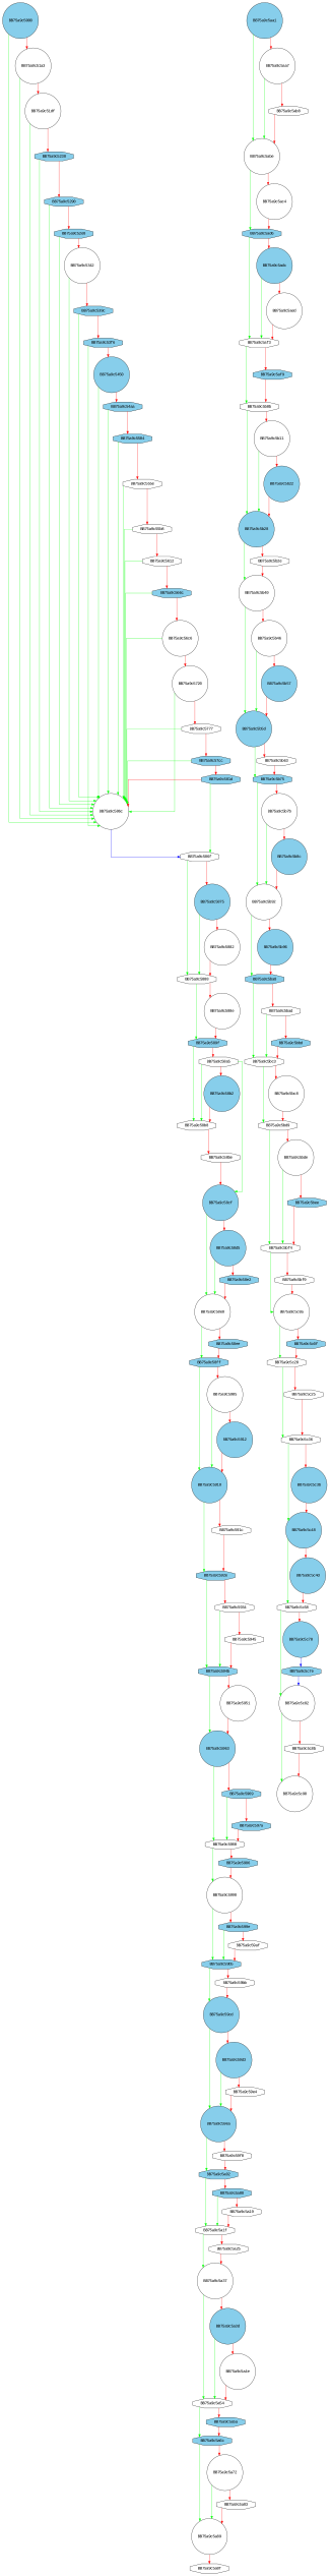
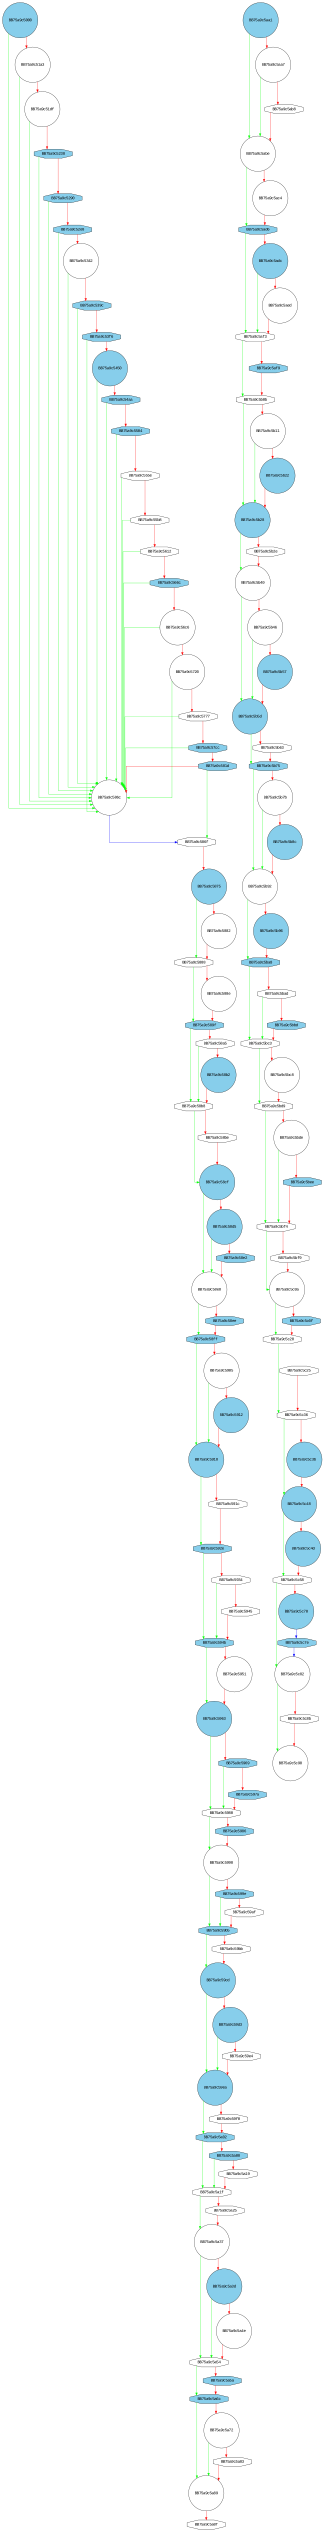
  digraph {
    fontname="Liberation Mono"
    splines=ortho
    node [fillcolor=white fontname="Liberation Mono" shape=octagon style=filled]
    edge [color=red fontname="Liberation Mono"]
    BB75a9c5000 [fillcolor=skyblue shape=circle]
    BB75a9c586c [shape=circle]
    BB75a9c51a3 [shape=circle]
    BB75a9c586f
    BB75a9c51df [shape=circle]
    BB75a9c5888
    BB75a9c5875 [fillcolor=skyblue shape=circle]
    BB75a9c5238 [fillcolor=skyblue]
    BB75a9c5290 [fillcolor=skyblue]
    BB75a9c52e8 [fillcolor=skyblue]
    BB75a9c5342 [shape=circle]
    BB75a9c539c [fillcolor=skyblue]
    BB75a9c53f6 [fillcolor=skyblue]
    BB75a9c5450 [fillcolor=skyblue shape=circle]
    BB75a9c54aa [fillcolor=skyblue]
    BB75a9c5504 [fillcolor=skyblue]
    BB75a9c555e
    BB75a9c55b8
    BB75a9c5612
    BB75a9c566c [fillcolor=skyblue]
    BB75a9c56c6 [shape=circle]
    BB75a9c5720 [shape=circle]
    BB75a9c5777
    BB75a9c57cc [fillcolor=skyblue]
    BB75a9c581d [fillcolor=skyblue]
    BB75a9c589f [fillcolor=skyblue]
    BB75a9c588e [shape=circle]
    BB75a9c5882 [shape=circle]
    BB75a9c58b8
    BB75a9c58a5
    BB75a9c58cf [fillcolor=skyblue shape=circle]
    BB75a9c58be
    BB75a9c58b2 [fillcolor=skyblue shape=circle]
    BB75a9c58e8 [shape=circle]
    BB75a9c58d5 [fillcolor=skyblue shape=circle]
    BB75a9c58ff [fillcolor=skyblue]
    BB75a9c58ee [fillcolor=skyblue]
    BB75a9c58e2 [fillcolor=skyblue]
    BB75a9c5918 [fillcolor=skyblue shape=circle]
    BB75a9c5905 [shape=circle]
    BB75a9c592e [fillcolor=skyblue]
    BB75a9c591c
    BB75a9c5912 [fillcolor=skyblue shape=circle]
    BB75a9c594b [fillcolor=skyblue]
    BB75a9c5934
    BB75a9c5963 [fillcolor=skyblue shape=circle]
    BB75a9c5951 [shape=circle]
    BB75a9c5945
    BB75a9c5980
    BB75a9c5969 [fillcolor=skyblue]
    BB75a9c5998 [shape=circle]
    BB75a9c5986 [fillcolor=skyblue]
    BB75a9c597a [fillcolor=skyblue]
    BB75a9c59b5 [fillcolor=skyblue]
    BB75a9c599e [fillcolor=skyblue]
    BB75a9c59cd [fillcolor=skyblue shape=circle]
    BB75a9c59bb
    BB75a9c59af
    BB75a9c59ea [fillcolor=skyblue shape=circle]
    BB75a9c59d3 [fillcolor=skyblue shape=circle]
    BB75a9c5a02 [fillcolor=skyblue]
    BB75a9c59f0
    BB75a9c59e4
    BB75a9c5a1f
    BB75a9c5a08 [fillcolor=skyblue]
    BB75a9c5a37 [shape=circle]
    BB75a9c5a25
    BB75a9c5a19
    BB75a9c5a54
    BB75a9c5a3d [fillcolor=skyblue shape=circle]
    BB75a9c5a6c [fillcolor=skyblue]
    BB75a9c5a5a [fillcolor=skyblue]
    BB75a9c5a4e [shape=circle]
    BB75a9c5a89 [shape=circle]
    BB75a9c5a72 [shape=circle]
    BB75a9c5a8f
    BB75a9c5a83
    BB75a9c5aa1 [fillcolor=skyblue shape=circle]
    BB75a9c5abe [shape=circle]
    BB75a9c5aa7 [shape=circle]
    BB75a9c5ad6 [fillcolor=skyblue]
    BB75a9c5ac4 [shape=circle]
    BB75a9c5ab8
    BB75a9c5af3
    BB75a9c5adc [fillcolor=skyblue shape=circle]
    BB75a9c5b0b
    BB75a9c5af9 [fillcolor=skyblue]
    BB75a9c5aed [shape=circle]
    BB75a9c5b28 [fillcolor=skyblue shape=circle]
    BB75a9c5b11 [shape=circle]
    BB75a9c5b40 [shape=circle]
    BB75a9c5b2e
    BB75a9c5b22 [fillcolor=skyblue shape=circle]
    BB75a9c5b5d [fillcolor=skyblue shape=circle]
    BB75a9c5b46 [shape=circle]
    BB75a9c5b75 [fillcolor=skyblue]
    BB75a9c5b63
    BB75a9c5b57 [fillcolor=skyblue shape=circle]
    BB75a9c5b92 [shape=circle]
    BB75a9c5b7b [shape=circle]
    BB75a9c5ba8 [fillcolor=skyblue]
    BB75a9c5b96 [fillcolor=skyblue shape=circle]
    BB75a9c5b8c [fillcolor=skyblue shape=circle]
    BB75a9c5bc3
    BB75a9c5bad
    BB75a9c5bd9
    BB75a9c5bc8 [shape=circle]
    BB75a9c5bbd [fillcolor=skyblue]
    BB75a9c5bf4
    BB75a9c5bde [shape=circle]
    BB75a9c5c0a [shape=circle]
    BB75a9c5bf9
    BB75a9c5bee [fillcolor=skyblue]
    BB75a9c5c20
    BB75a9c5c0f [fillcolor=skyblue]
    BB75a9c5c36
    BB75a9c5c25
    BB75a9c5c48 [fillcolor=skyblue shape=circle]
    BB75a9c5c3b [fillcolor=skyblue shape=circle]
    BB75a9c5c58
    BB75a9c5c4d [fillcolor=skyblue shape=circle]
    BB75a9c5c82 [shape=circle]
    BB75a9c5c70 [fillcolor=skyblue shape=circle]
    BB75a9c5c90 [shape=circle]
    BB75a9c5c8b
    BB75a9c5c7e [fillcolor=skyblue]
    BB75a9c5000 -> BB75a9c586c [color=green]
    BB75a9c5000 -> BB75a9c51a3
    BB75a9c586c -> BB75a9c586f [color=blue]
    BB75a9c51a3 -> BB75a9c586c [color=green]
    BB75a9c51a3 -> BB75a9c51df
-   BB75a9c586f -> BB75a9c5888 [color=green]
    BB75a9c586f -> BB75a9c5875
    BB75a9c51df -> BB75a9c586c [color=green]
    BB75a9c51df -> BB75a9c5238
    BB75a9c5888 -> BB75a9c589f [color=green]
    BB75a9c5888 -> BB75a9c588e
    BB75a9c5875 -> BB75a9c5888 [color=green]
    BB75a9c5875 -> BB75a9c5882
    BB75a9c5238 -> BB75a9c586c [color=green]
    BB75a9c5238 -> BB75a9c5290
    BB75a9c5290 -> BB75a9c586c [color=green]
    BB75a9c5290 -> BB75a9c52e8
    BB75a9c52e8 -> BB75a9c586c [color=green]
    BB75a9c52e8 -> BB75a9c5342
    BB75a9c5342 -> BB75a9c586c [color=green]
    BB75a9c5342 -> BB75a9c539c
    BB75a9c539c -> BB75a9c586c [color=green]
    BB75a9c539c -> BB75a9c53f6
    BB75a9c53f6 -> BB75a9c586c [color=green]
    BB75a9c53f6 -> BB75a9c5450
    BB75a9c5450 -> BB75a9c586c [color=green]
    BB75a9c5450 -> BB75a9c54aa
    BB75a9c54aa -> BB75a9c586c [color=green]
    BB75a9c54aa -> BB75a9c5504
    BB75a9c5504 -> BB75a9c586c [color=green]
    BB75a9c5504 -> BB75a9c555e
    BB75a9c555e -> BB75a9c586c [color=green]
    BB75a9c555e -> BB75a9c55b8
    BB75a9c55b8 -> BB75a9c586c [color=green]
    BB75a9c55b8 -> BB75a9c5612
    BB75a9c5612 -> BB75a9c586c [color=green]
    BB75a9c5612 -> BB75a9c566c
    BB75a9c566c -> BB75a9c586c [color=green]
    BB75a9c566c -> BB75a9c56c6
    BB75a9c56c6 -> BB75a9c586c [color=green]
    BB75a9c56c6 -> BB75a9c5720
    BB75a9c5720 -> BB75a9c586c [color=green]
    BB75a9c5720 -> BB75a9c5777
    BB75a9c5777 -> BB75a9c586c [color=green]
    BB75a9c5777 -> BB75a9c57cc
    BB75a9c57cc -> BB75a9c586c [color=green]
    BB75a9c57cc -> BB75a9c581d
    BB75a9c581d -> BB75a9c586c
    BB75a9c581d -> BB75a9c586f [color=green]
    BB75a9c589f -> BB75a9c58b8 [color=green]
    BB75a9c589f -> BB75a9c58a5
    BB75a9c588e -> BB75a9c589f
    BB75a9c5882 -> BB75a9c5888
-   BB75a9c58a5 -> BB75a9c58cf [color=green]
+   BB75a9c58b8 -> BB75a9c58cf [color=green]
    BB75a9c58b8 -> BB75a9c58be
    BB75a9c58a5 -> BB75a9c58b8 [color=green]
    BB75a9c58a5 -> BB75a9c58b2
    BB75a9c58cf -> BB75a9c58e8 [color=green]
    BB75a9c58cf -> BB75a9c58d5
    BB75a9c58be -> BB75a9c58cf
    BB75a9c58b2 -> BB75a9c58b8
    BB75a9c58e8 -> BB75a9c58ff [color=green]
    BB75a9c58e8 -> BB75a9c58ee
    BB75a9c58d5 -> BB75a9c58e8 [color=green]
    BB75a9c58d5 -> BB75a9c58e2
    BB75a9c58ff -> BB75a9c5918 [color=green]
    BB75a9c58ff -> BB75a9c5905
    BB75a9c58ee -> BB75a9c58ff
    BB75a9c58e2 -> BB75a9c58e8
    BB75a9c5918 -> BB75a9c592e [color=green]
    BB75a9c5918 -> BB75a9c591c
    BB75a9c5905 -> BB75a9c5918 [color=green]
    BB75a9c5905 -> BB75a9c5912
    BB75a9c592e -> BB75a9c594b [color=green]
    BB75a9c592e -> BB75a9c5934
    BB75a9c591c -> BB75a9c592e
    BB75a9c5912 -> BB75a9c5918
    BB75a9c594b -> BB75a9c5963 [color=green]
    BB75a9c594b -> BB75a9c5951
    BB75a9c5934 -> BB75a9c594b [color=green]
    BB75a9c5934 -> BB75a9c5945
    BB75a9c5963 -> BB75a9c5980 [color=green]
    BB75a9c5963 -> BB75a9c5969
    BB75a9c5951 -> BB75a9c5963
    BB75a9c5945 -> BB75a9c594b
    BB75a9c5980 -> BB75a9c5998 [color=green]
    BB75a9c5980 -> BB75a9c5986
    BB75a9c5969 -> BB75a9c5980 [color=green]
    BB75a9c5969 -> BB75a9c597a
    BB75a9c5998 -> BB75a9c59b5 [color=green]
    BB75a9c5998 -> BB75a9c599e
    BB75a9c5986 -> BB75a9c5998
    BB75a9c597a -> BB75a9c5980
    BB75a9c59b5 -> BB75a9c59cd [color=green]
    BB75a9c59b5 -> BB75a9c59bb
    BB75a9c599e -> BB75a9c59b5 [color=green]
    BB75a9c599e -> BB75a9c59af
    BB75a9c59cd -> BB75a9c59ea [color=green]
    BB75a9c59cd -> BB75a9c59d3
    BB75a9c59bb -> BB75a9c59cd
    BB75a9c59af -> BB75a9c59b5
    BB75a9c59ea -> BB75a9c5a02 [color=green]
    BB75a9c59ea -> BB75a9c59f0
    BB75a9c59d3 -> BB75a9c59ea [color=green]
    BB75a9c59d3 -> BB75a9c59e4
    BB75a9c5a02 -> BB75a9c5a1f [color=green]
    BB75a9c5a02 -> BB75a9c5a08
    BB75a9c59f0 -> BB75a9c5a02
    BB75a9c59e4 -> BB75a9c59ea
    BB75a9c5a1f -> BB75a9c5a37 [color=green]
    BB75a9c5a1f -> BB75a9c5a25
    BB75a9c5a08 -> BB75a9c5a1f [color=green]
    BB75a9c5a08 -> BB75a9c5a19
    BB75a9c5a37 -> BB75a9c5a54 [color=green]
    BB75a9c5a37 -> BB75a9c5a3d
    BB75a9c5a25 -> BB75a9c5a37
    BB75a9c5a19 -> BB75a9c5a1f
    BB75a9c5a54 -> BB75a9c5a6c [color=green]
    BB75a9c5a54 -> BB75a9c5a5a
    BB75a9c5a3d -> BB75a9c5a54 [color=green]
    BB75a9c5a3d -> BB75a9c5a4e
    BB75a9c5a6c -> BB75a9c5a89 [color=green]
    BB75a9c5a6c -> BB75a9c5a72
    BB75a9c5a5a -> BB75a9c5a6c
    BB75a9c5a4e -> BB75a9c5a54
    BB75a9c5a89 -> BB75a9c5a8f
    BB75a9c5a72 -> BB75a9c5a89 [color=green]
    BB75a9c5a72 -> BB75a9c5a83
    BB75a9c5a83 -> BB75a9c5a89
    BB75a9c5aa1 -> BB75a9c5abe [color=green]
    BB75a9c5aa1 -> BB75a9c5aa7
    BB75a9c5abe -> BB75a9c5ad6 [color=green]
    BB75a9c5abe -> BB75a9c5ac4
    BB75a9c5aa7 -> BB75a9c5abe [color=green]
    BB75a9c5aa7 -> BB75a9c5ab8
    BB75a9c5ad6 -> BB75a9c5af3 [color=green]
    BB75a9c5ad6 -> BB75a9c5adc
    BB75a9c5ac4 -> BB75a9c5ad6
    BB75a9c5ab8 -> BB75a9c5abe
    BB75a9c5af3 -> BB75a9c5b0b [color=green]
    BB75a9c5af3 -> BB75a9c5af9
    BB75a9c5adc -> BB75a9c5af3 [color=green]
    BB75a9c5adc -> BB75a9c5aed
    BB75a9c5b0b -> BB75a9c5b28 [color=green]
    BB75a9c5b0b -> BB75a9c5b11
    BB75a9c5af9 -> BB75a9c5b0b
    BB75a9c5aed -> BB75a9c5af3
    BB75a9c5b28 -> BB75a9c5b40 [color=green]
    BB75a9c5b28 -> BB75a9c5b2e
    BB75a9c5b11 -> BB75a9c5b28 [color=green]
    BB75a9c5b11 -> BB75a9c5b22
    BB75a9c5b40 -> BB75a9c5b5d [color=green]
    BB75a9c5b40 -> BB75a9c5b46
    BB75a9c5b2e -> BB75a9c5b40
    BB75a9c5b22 -> BB75a9c5b28
    BB75a9c5b5d -> BB75a9c5b75 [color=green]
    BB75a9c5b5d -> BB75a9c5b63
    BB75a9c5b46 -> BB75a9c5b5d [color=green]
    BB75a9c5b46 -> BB75a9c5b57
    BB75a9c5b75 -> BB75a9c5b92 [color=green]
    BB75a9c5b75 -> BB75a9c5b7b
    BB75a9c5b63 -> BB75a9c5b75
    BB75a9c5b57 -> BB75a9c5b5d
    BB75a9c5b92 -> BB75a9c5ba8 [color=green]
    BB75a9c5b92 -> BB75a9c5b96
    BB75a9c5b7b -> BB75a9c5b92 [color=green]
    BB75a9c5b7b -> BB75a9c5b8c
    BB75a9c5ba8 -> BB75a9c5bc3 [color=green]
    BB75a9c5ba8 -> BB75a9c5bad
    BB75a9c5b96 -> BB75a9c5ba8
    BB75a9c5b8c -> BB75a9c5b92
    BB75a9c5bc3 -> BB75a9c5bd9 [color=green]
    BB75a9c5bc3 -> BB75a9c5bc8
    BB75a9c5bad -> BB75a9c5bc3 [color=green]
    BB75a9c5bad -> BB75a9c5bbd
    BB75a9c5bd9 -> BB75a9c5bf4 [color=green]
    BB75a9c5bd9 -> BB75a9c5bde
    BB75a9c5bc8 -> BB75a9c5bd9
    BB75a9c5bbd -> BB75a9c5bc3
    BB75a9c5bf4 -> BB75a9c5c0a [color=green]
    BB75a9c5bf4 -> BB75a9c5bf9
    BB75a9c5bde -> BB75a9c5bf4 [color=green]
    BB75a9c5bde -> BB75a9c5bee
    BB75a9c5c0a -> BB75a9c5c20 [color=green]
    BB75a9c5c0a -> BB75a9c5c0f
    BB75a9c5bf9 -> BB75a9c5c0a
    BB75a9c5bee -> BB75a9c5bf4
    BB75a9c5c20 -> BB75a9c5c36 [color=green]
-   BB75a9c5c20 -> BB75a9c5c25
    BB75a9c5c0f -> BB75a9c5c20
    BB75a9c5c36 -> BB75a9c5c48 [color=green]
    BB75a9c5c36 -> BB75a9c5c3b
    BB75a9c5c25 -> BB75a9c5c36
    BB75a9c5c48 -> BB75a9c5c58 [color=green]
    BB75a9c5c48 -> BB75a9c5c4d
    BB75a9c5c3b -> BB75a9c5c48
    BB75a9c5c58 -> BB75a9c5c82 [color=green]
    BB75a9c5c58 -> BB75a9c5c70
    BB75a9c5c4d -> BB75a9c5c58
    BB75a9c5c82 -> BB75a9c5c90 [color=green]
    BB75a9c5c82 -> BB75a9c5c8b
    BB75a9c5c70 -> BB75a9c5c7e [color=blue]
    BB75a9c5c8b -> BB75a9c5c90
    BB75a9c5c7e -> BB75a9c5c82 [color=blue]
  }
